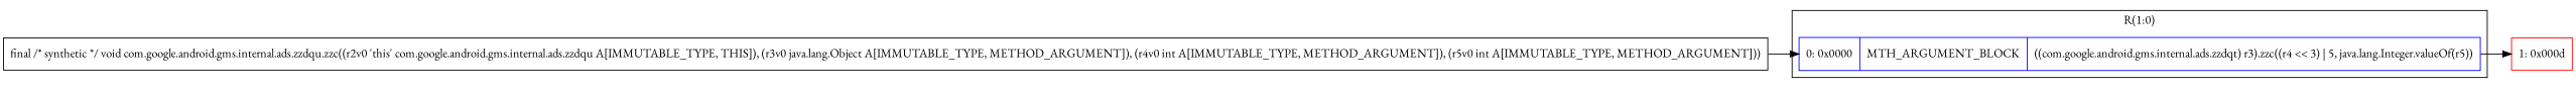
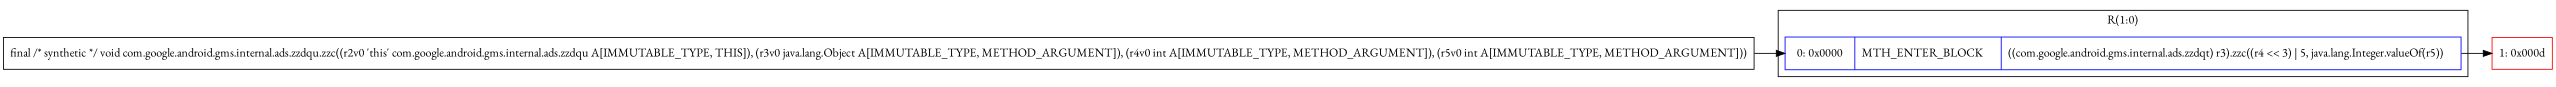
  digraph {
    rankdir=LR
    fontname="EB Garamond"
    node [shape=record fontname="EB Garamond"]
    edge [fontname="EB Garamond"]
-   n1 [color=blue label="{0\:\ 0x0000|MTH_ARGUMENT_BLOCK\l|((com.google.android.gms.internal.ads.zzdqt) r3).zzc((r4 \<\< 3) \| 5, java.lang.Integer.valueOf(r5))\l}"]
+   n1 [color=blue label="{0\:\ 0x0000|MTH_ENTER_BLOCK\l|((com.google.android.gms.internal.ads.zzdqt) r3).zzc((r4 \<\< 3) \| 5, java.lang.Integer.valueOf(r5))\l}"]
    n2 [color=red label="{1\:\ 0x000d}"]
    n3 [label="{final \/* synthetic *\/ void com.google.android.gms.internal.ads.zzdqu.zzc((r2v0 'this' com.google.android.gms.internal.ads.zzdqu A[IMMUTABLE_TYPE, THIS]), (r3v0 java.lang.Object A[IMMUTABLE_TYPE, METHOD_ARGUMENT]), (r4v0 int A[IMMUTABLE_TYPE, METHOD_ARGUMENT]), (r5v0 int A[IMMUTABLE_TYPE, METHOD_ARGUMENT])) }"]
    subgraph cluster_1 {
      label="R(1:0)"
      n1
    }
    n1 -> n2
    n3 -> n1
  }
